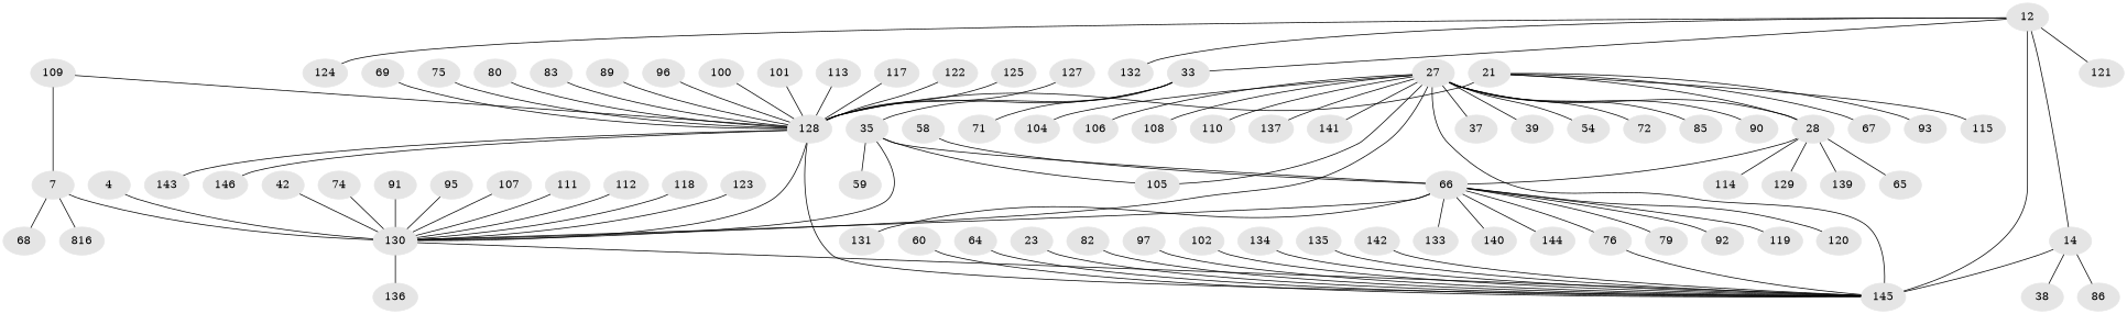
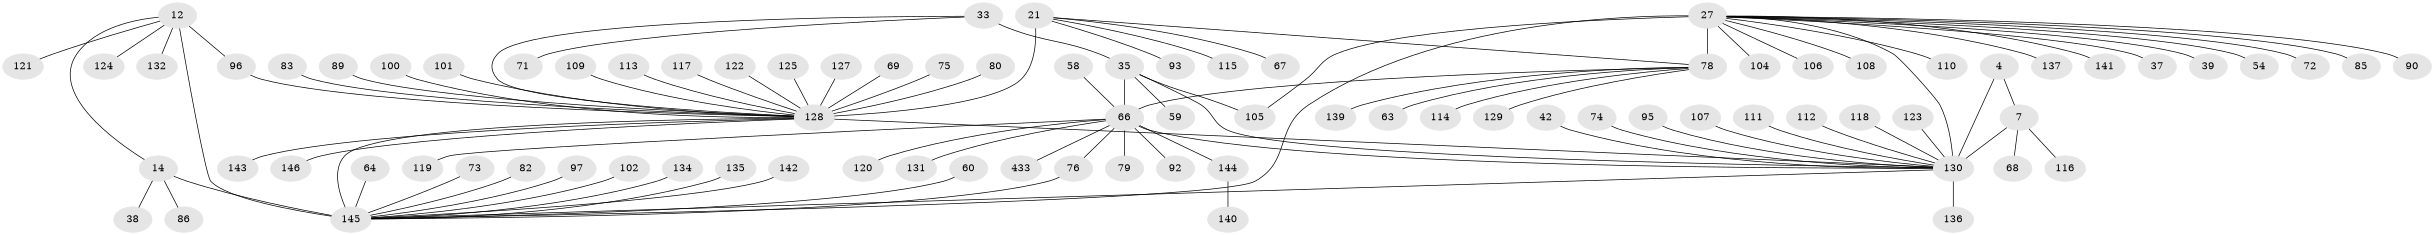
  graph {
    node [color=gray90 style=filled]
    4 [super="+3"]
    7 [super="+1"]
    130 [super="+94+6"]
    68
-   116 [label=816]
+   116
    145 [super="+126"]
    136
    12 [super="+9"]
    14 [super="+13"]
    33 [super="+29"]
    121
    124
    132
    38
    86
    128 [super="+65"]
    35 [super="+32"]
    71
    21 [super="+18"]
-   28 [super="+24"]
+   28 [super="+24" label=78]
    67
    93
    115 [super="+87"]
-   63 [label=65]
+   63
    66 [super="+34+44"]
    114 [super="+99"]
    129
    139
    143
    146
    27 [super="+25+26"]
    37
    39
    54
    72
    85
    90
    104 [super="+62"]
    105 [super="+98"]
    106
    108
    110
    137
    141 [super="+138"]
    76
    79
    92
    119
    120
    131
-   133 [super="+81"]
+   133 [super="+81" label=433]
    140
    144
    59
    42
    58
    60
    64 [super="+36"]
    69
-   73 [label=23]
+   73
    74
    75
    80
    82
    83
    89
-   91
    95
    96
    97
    100
    101 [super="+61"]
    102
    107 [super="+88"]
    109 [super="+48"]
    111 [super="+77"]
    112
    113
    117
    118
    122
    123
    125 [super="+78"]
    127
    134
    135 [super="+103"]
    142
-   109 -- 7 [weight=4]
+   4 -- 7 [weight=4]
    4 -- 130 [weight=6]
    7 -- 130 [weight=6]
    7 -- 68
    7 -- 116
    130 -- 145
    130 -- 136
    12 -- 145 [weight=6]
    12 -- 14 [weight=4]
-   12 -- 33
+   12 -- 96
    12 -- 121
    12 -- 124
    12 -- 132
    14 -- 145 [weight=6]
    14 -- 38
    14 -- 86
    33 -- 128
    33 -- 35 [weight=4]
    33 -- 71
    128 -- 130
    128 -- 145 [weight=2]
    128 -- 143
    128 -- 146
    35 -- 130 [weight=2]
    35 -- 66 [weight=6]
    35 -- 105
    35 -- 59
    21 -- 128 [weight=10]
    21 -- 28
    21 -- 67
    21 -- 93
    21 -- 115
    28 -- 63
    28 -- 66
    28 -- 114
    28 -- 129
    28 -- 139
    66 -- 130
    66 -- 76
    66 -- 79
    66 -- 92
    66 -- 119
    66 -- 120
    66 -- 131
    66 -- 133
-   66 -- 140
+   144 -- 140
    66 -- 144
    27 -- 130 [weight=3]
    27 -- 145 [weight=3]
    27 -- 28 [weight=12]
    27 -- 37
    27 -- 39
    27 -- 54
    27 -- 72
    27 -- 85
    27 -- 90
    27 -- 104
    27 -- 105
    27 -- 106
    27 -- 108
    27 -- 110
    27 -- 137
    27 -- 141
    76 -- 145
    42 -- 130
    58 -- 66
    60 -- 145
    64 -- 145
    69 -- 128
    73 -- 145
    74 -- 130
    75 -- 128
    80 -- 128
    82 -- 145
    83 -- 128
    89 -- 128
-   91 -- 130
    95 -- 130
    96 -- 128
    97 -- 145
    100 -- 128
    101 -- 128
    102 -- 145
    107 -- 130
    109 -- 128
    111 -- 130
    112 -- 130
    113 -- 128
    117 -- 128
    118 -- 130
    122 -- 128
    123 -- 130
    125 -- 128
    127 -- 128
    134 -- 145
    135 -- 145
    142 -- 145
  }
